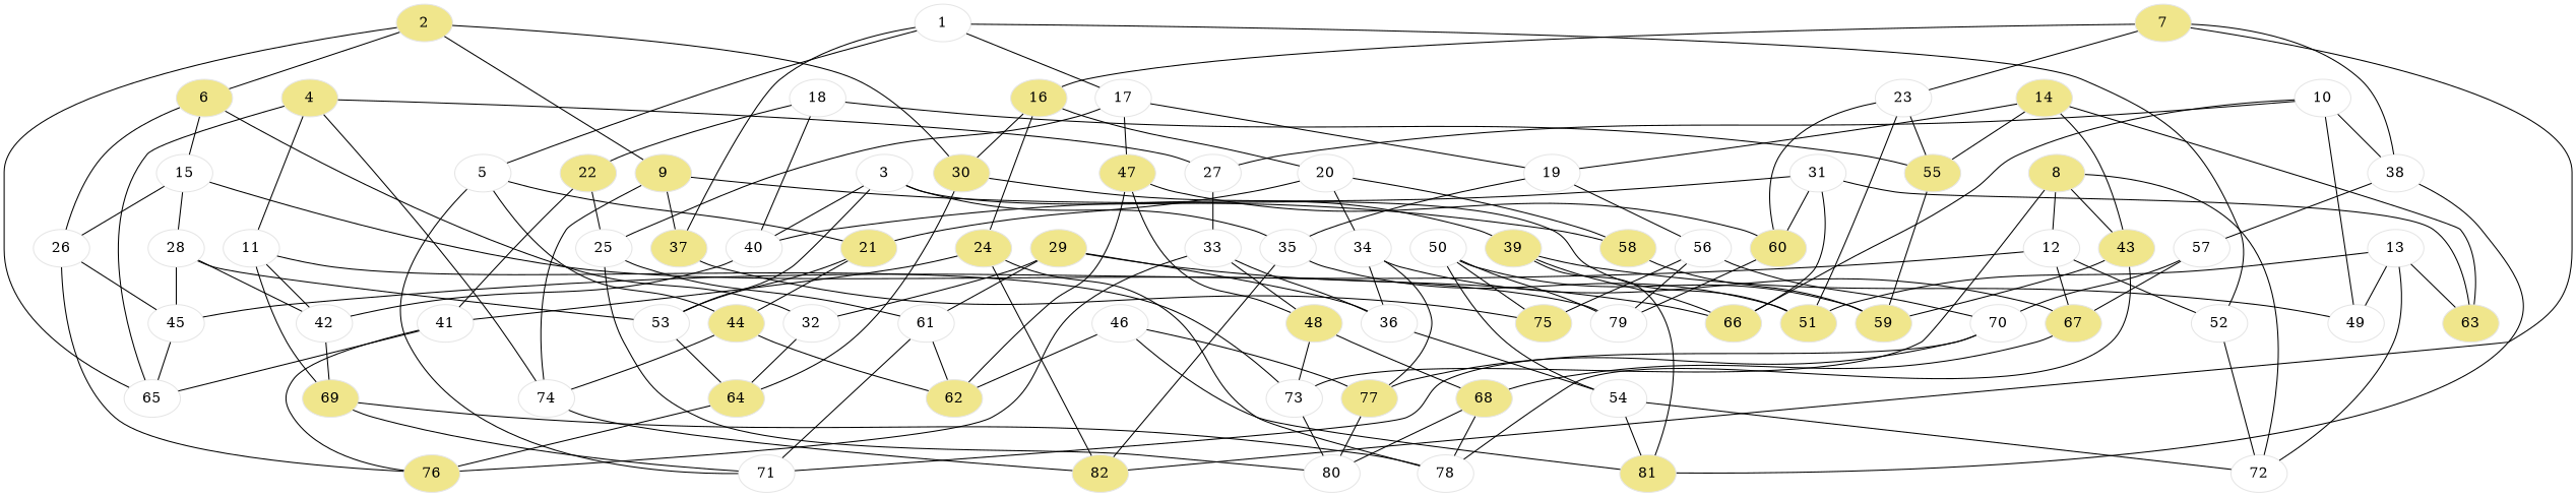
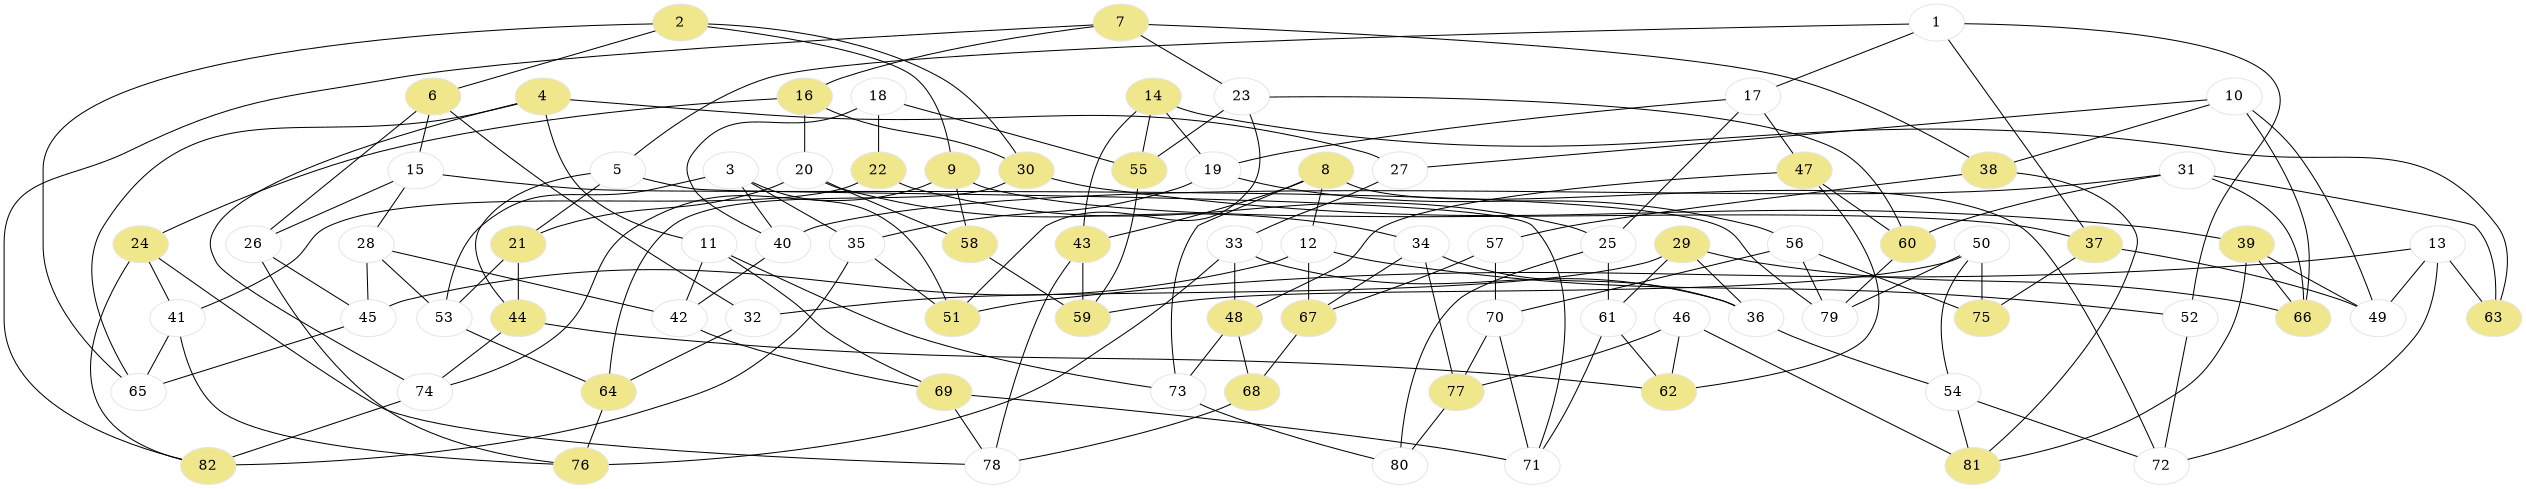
  graph {
    node [color=gray90 fillcolor=white style=filled]
    1
    5
    17
    37 [fillcolor=khaki]
    52
    21 [fillcolor=khaki]
    44 [fillcolor=khaki]
    71
    19
    25
    47 [fillcolor=khaki]
    49
    75 [fillcolor=khaki]
    72
    2 [fillcolor=khaki]
    6 [fillcolor=khaki]
    9 [fillcolor=khaki]
    30 [fillcolor=khaki]
    65
    15
    26
    32
    74
    58 [fillcolor=khaki]
    39 [fillcolor=khaki]
    64 [fillcolor=khaki]
    3
    35
    40
    51 [fillcolor=khaki]
    53
    82 [fillcolor=khaki]
    42
    4 [fillcolor=khaki]
    11
    27
    73
    69 [fillcolor=khaki]
    33
    62 [fillcolor=khaki]
    28
    79
    45
    76 [fillcolor=khaki]
    7 [fillcolor=khaki]
    16 [fillcolor=khaki]
    23
-   38
+   38 [fillcolor=khaki]
    20
    24 [fillcolor=khaki]
    55 [fillcolor=khaki]
    60 [fillcolor=khaki]
    57
    81 [fillcolor=khaki]
    8 [fillcolor=khaki]
    12
    43 [fillcolor=khaki]
    67 [fillcolor=khaki]
    78
    59 [fillcolor=khaki]
    80
    10
    66 [fillcolor=khaki]
    68 [fillcolor=khaki]
    13
    63 [fillcolor=khaki]
    14 [fillcolor=khaki]
    56
    34
    41
    61
    48 [fillcolor=khaki]
    18
    22 [fillcolor=khaki]
    70
    36
    77 [fillcolor=khaki]
    29 [fillcolor=khaki]
    54
    31
    46
    50
    1 -- 5
    1 -- 17
    1 -- 37
    1 -- 52
    5 -- 21
    5 -- 44
    5 -- 71
    17 -- 19
    17 -- 25
    17 -- 47
+   37 -- 49
    37 -- 75
    52 -- 72
    21 -- 44
    21 -- 53
    44 -- 74
    44 -- 62
    19 -- 35
    19 -- 56
    25 -- 80
    25 -- 61
    47 -- 62
    47 -- 60
    47 -- 48
    2 -- 6
    2 -- 9
    2 -- 30
    2 -- 65
    6 -- 15
    6 -- 26
    6 -- 32
    9 -- 37
    9 -- 74
    9 -- 58
    30 -- 39
    30 -- 64
    15 -- 26
    15 -- 28
    15 -- 79
    26 -- 45
    26 -- 76
    32 -- 64
    74 -- 82
    58 -- 59
    39 -- 49
    39 -- 81
    39 -- 66
    64 -- 76
    3 -- 35
    3 -- 40
    3 -- 51
    3 -- 53
    35 -- 51
    35 -- 82
    40 -- 42
    53 -- 64
    42 -- 69
    4 -- 65
    4 -- 74
    4 -- 11
    4 -- 27
    11 -- 42
    11 -- 73
    11 -- 69
    27 -- 33
    73 -- 80
    69 -- 71
    69 -- 78
    33 -- 76
    33 -- 48
    33 -- 36
    28 -- 53
    28 -- 42
    28 -- 45
    45 -- 65
    7 -- 82
    7 -- 16
    7 -- 23
    7 -- 38
    16 -- 30
    16 -- 20
    16 -- 24
    23 -- 51
    23 -- 55
    23 -- 60
    38 -- 57
    38 -- 81
    20 -- 21
    20 -- 58
    20 -- 34
    24 -- 82
    24 -- 78
    24 -- 41
    55 -- 59
    60 -- 79
    57 -- 67
    57 -- 70
    8 -- 72
    8 -- 73
    8 -- 12
    8 -- 43
    12 -- 52
    12 -- 45
    12 -- 67
    43 -- 78
    43 -- 59
    67 -- 68
    10 -- 49
    10 -- 27
    10 -- 38
    10 -- 66
    68 -- 78
-   68 -- 80
    13 -- 49
    13 -- 72
    13 -- 51
    13 -- 63
    14 -- 19
    14 -- 55
    14 -- 43
    14 -- 63
    56 -- 75
    56 -- 79
    56 -- 70
    34 -- 67
    34 -- 36
    34 -- 77
    41 -- 65
    41 -- 76
    61 -- 71
    61 -- 62
    48 -- 73
    48 -- 68
    18 -- 40
    18 -- 55
    18 -- 22
    22 -- 25
    22 -- 41
    70 -- 71
    70 -- 77
    36 -- 54
    77 -- 80
    29 -- 32
    29 -- 66
    29 -- 61
    29 -- 36
    54 -- 72
    54 -- 81
    31 -- 40
    31 -- 60
    31 -- 66
    31 -- 63
    46 -- 62
    46 -- 81
    46 -- 77
    50 -- 75
    50 -- 79
    50 -- 59
    50 -- 54
  }
